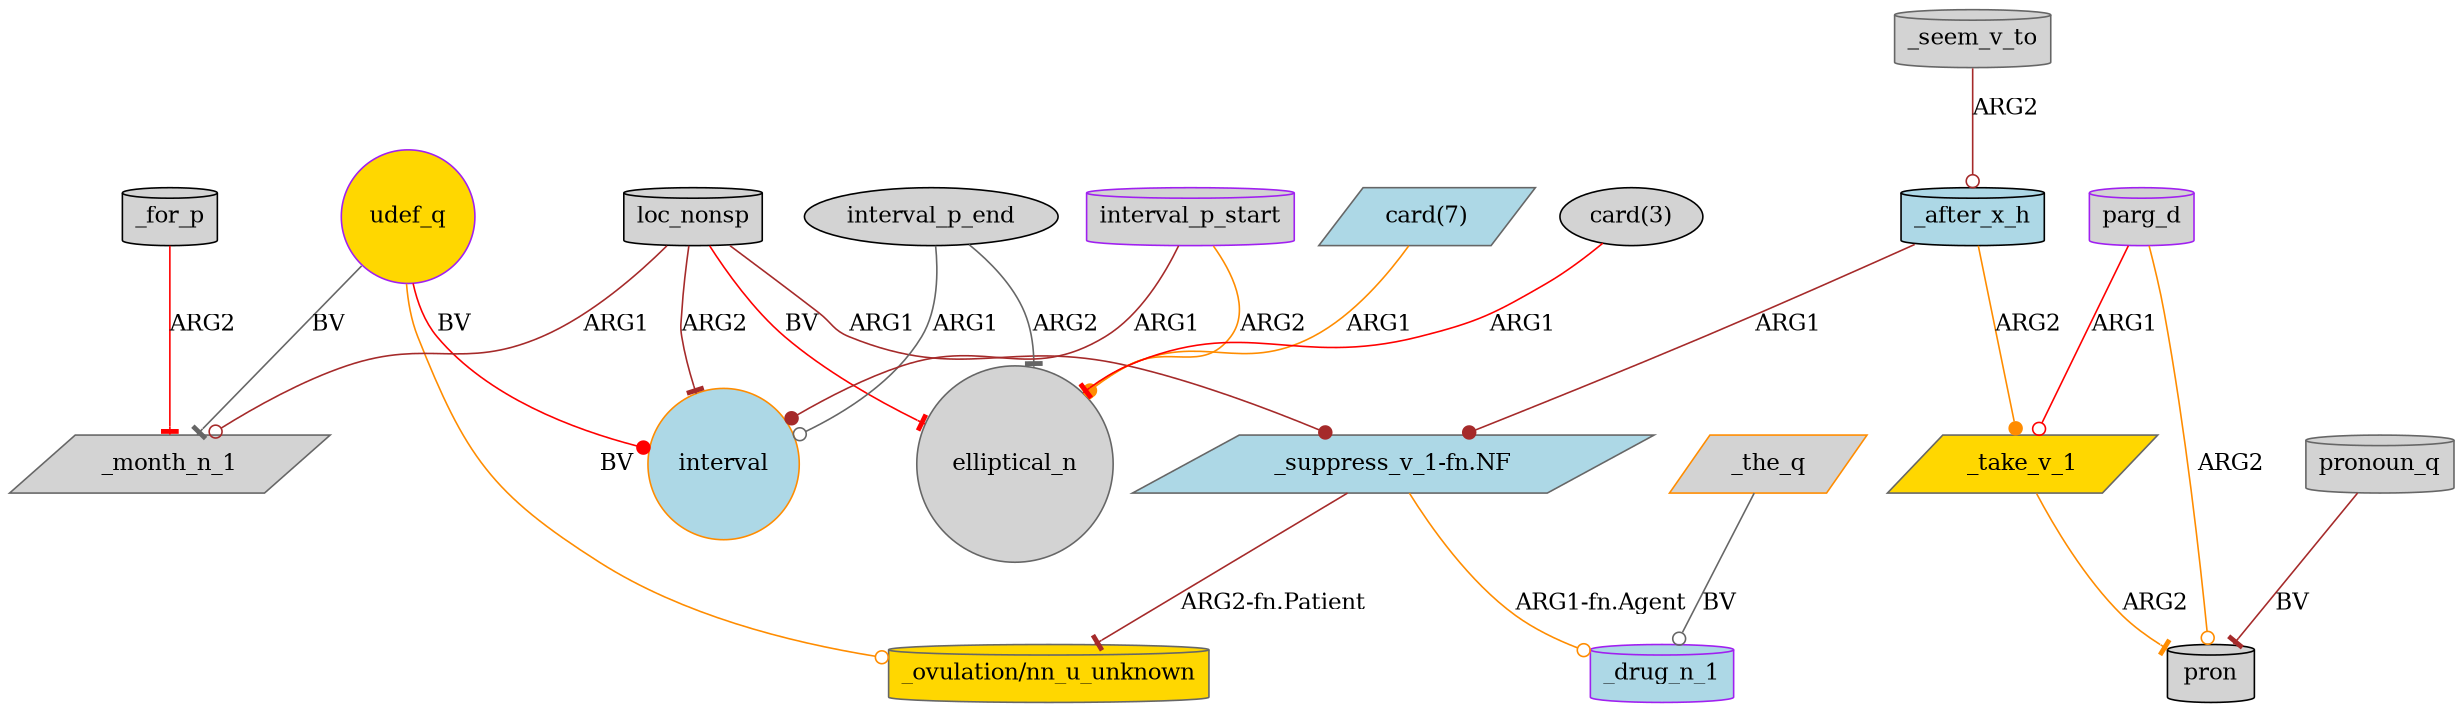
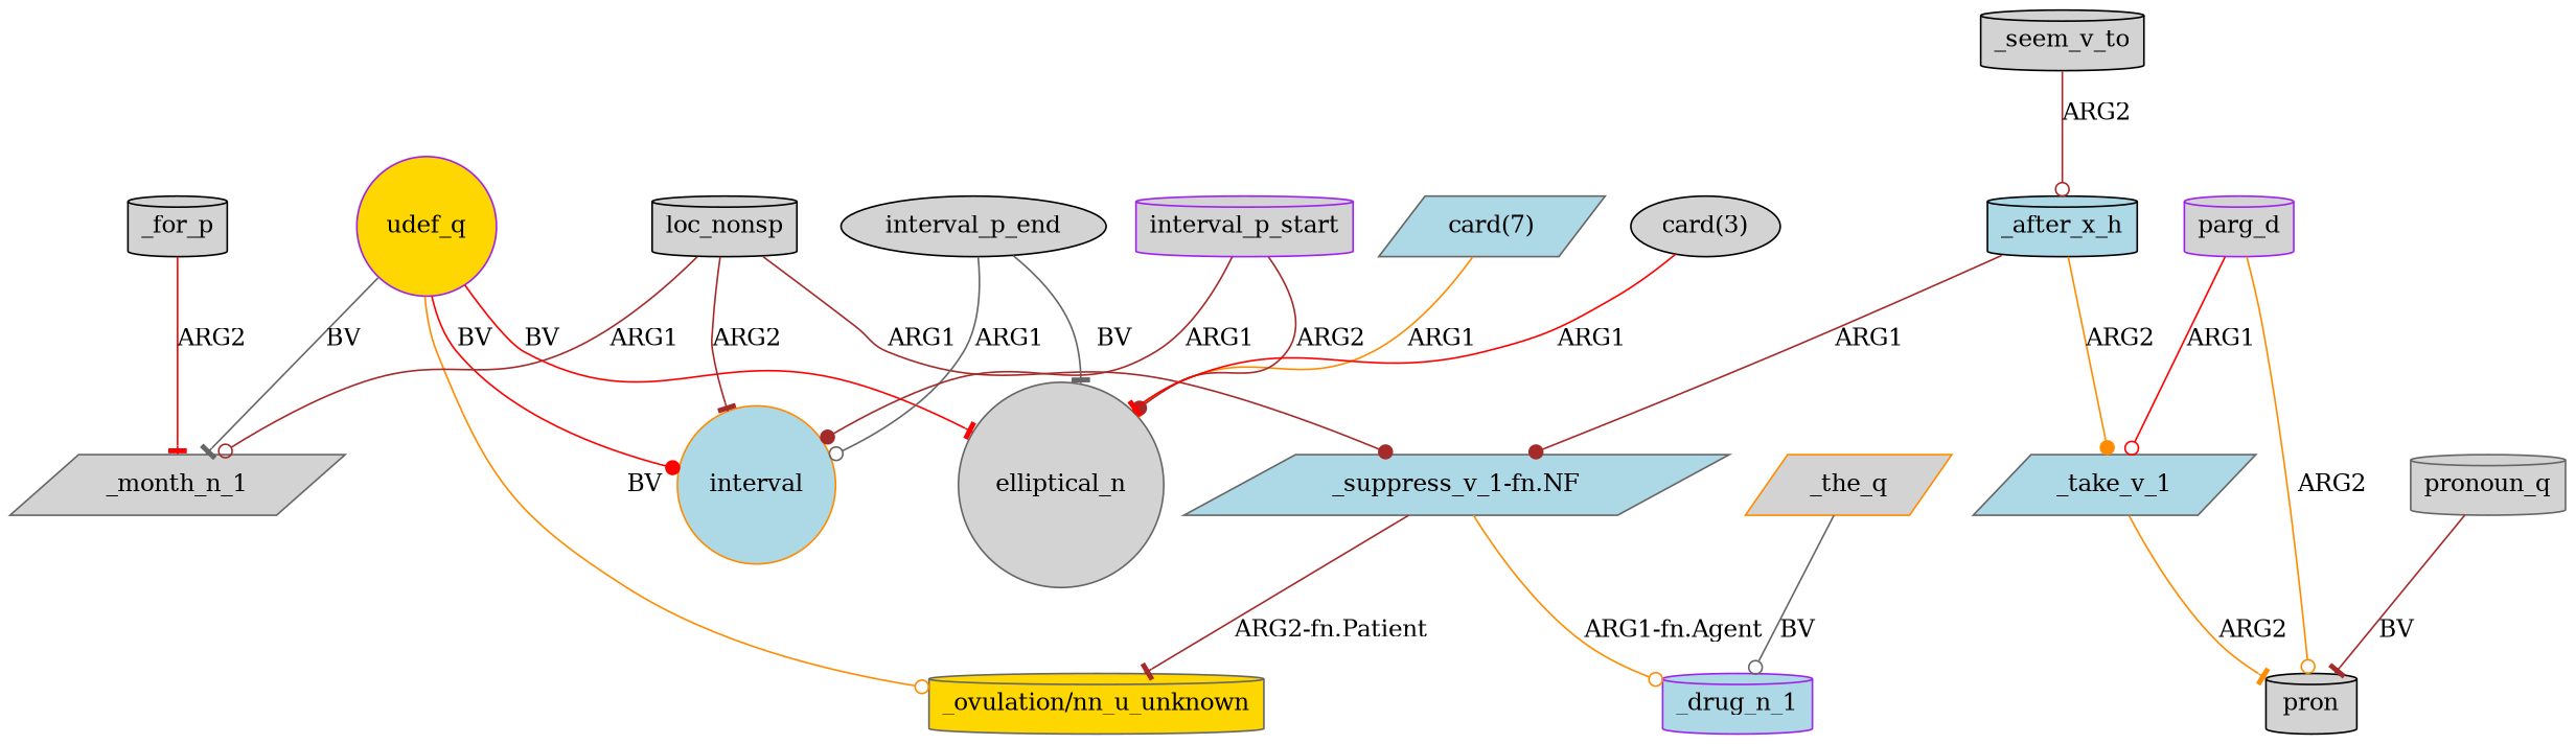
  digraph {
    node [color=gray40 fillcolor=lightgrey shape=cylinder style=filled]
    edge [arrowhead=tee color=brown]
    _month_n_1 [shape=parallelogram]
    _for_p [color=black]
    "_suppress_v_1-fn.NF" [fillcolor=lightblue shape=parallelogram]
    "_ovulation/nn_u_unknown" [fillcolor=gold]
    _drug_n_1 [color=purple fillcolor=lightblue]
    udef_q [color=purple fillcolor=gold shape=circle]
    interval [color=darkorange fillcolor=lightblue shape=circle]
    elliptical_n [shape=circle]
    loc_nonsp [color=black]
    interval_p_end [color=black shape=ellipse]
    "card(7)" [fillcolor=lightblue shape=parallelogram]
    interval_p_start [color=purple]
    _after_x_h [color=black fillcolor=lightblue]
-   _take_v_1 [fillcolor=gold shape=parallelogram]
+   _take_v_1 [fillcolor=lightblue shape=parallelogram]
    pron [color=black]
    parg_d [color=purple]
    _the_q [color=darkorange shape=parallelogram]
    "card(3)" [color=black shape=ellipse]
    pronoun_q
-   _seem_v_to
+   _seem_v_to [color=black]
    _for_p -> _month_n_1 [color=red label=ARG2]
    "_suppress_v_1-fn.NF" -> "_ovulation/nn_u_unknown" [label="ARG2-fn.Patient"]
    "_suppress_v_1-fn.NF" -> _drug_n_1 [arrowhead=odot color=darkorange label="ARG1-fn.Agent"]
    udef_q -> _month_n_1 [color=gray40 label=BV]
    udef_q -> "_ovulation/nn_u_unknown" [arrowhead=odot color=darkorange label=BV]
    udef_q -> interval [arrowhead=dot color=red label=BV]
-   loc_nonsp -> elliptical_n [color=red label=BV]
+   udef_q -> elliptical_n [color=red label=BV]
    loc_nonsp -> _month_n_1 [arrowhead=odot label=ARG1]
    loc_nonsp -> "_suppress_v_1-fn.NF" [arrowhead=dot label=ARG1]
    loc_nonsp -> interval [label=ARG2]
    interval_p_end -> interval [arrowhead=odot color=gray40 label=ARG1]
-   interval_p_end -> elliptical_n [color=gray40 label=ARG2]
+   interval_p_end -> elliptical_n [color=gray40 label=BV]
    "card(7)" -> elliptical_n [color=darkorange label=ARG1]
    interval_p_start -> interval [arrowhead=dot label=ARG1]
-   interval_p_start -> elliptical_n [arrowhead=dot color=darkorange label=ARG2]
+   interval_p_start -> elliptical_n [arrowhead=dot label=ARG2]
    _after_x_h -> "_suppress_v_1-fn.NF" [arrowhead=dot label=ARG1]
    _after_x_h -> _take_v_1 [arrowhead=dot color=darkorange label=ARG2]
    _take_v_1 -> pron [color=darkorange label=ARG2]
    parg_d -> _take_v_1 [arrowhead=odot color=red label=ARG1]
    parg_d -> pron [arrowhead=odot color=darkorange label=ARG2]
    _the_q -> _drug_n_1 [arrowhead=odot color=gray40 label=BV]
    "card(3)" -> elliptical_n [color=red label=ARG1]
    pronoun_q -> pron [label=BV]
    _seem_v_to -> _after_x_h [arrowhead=odot label=ARG2]
  }
